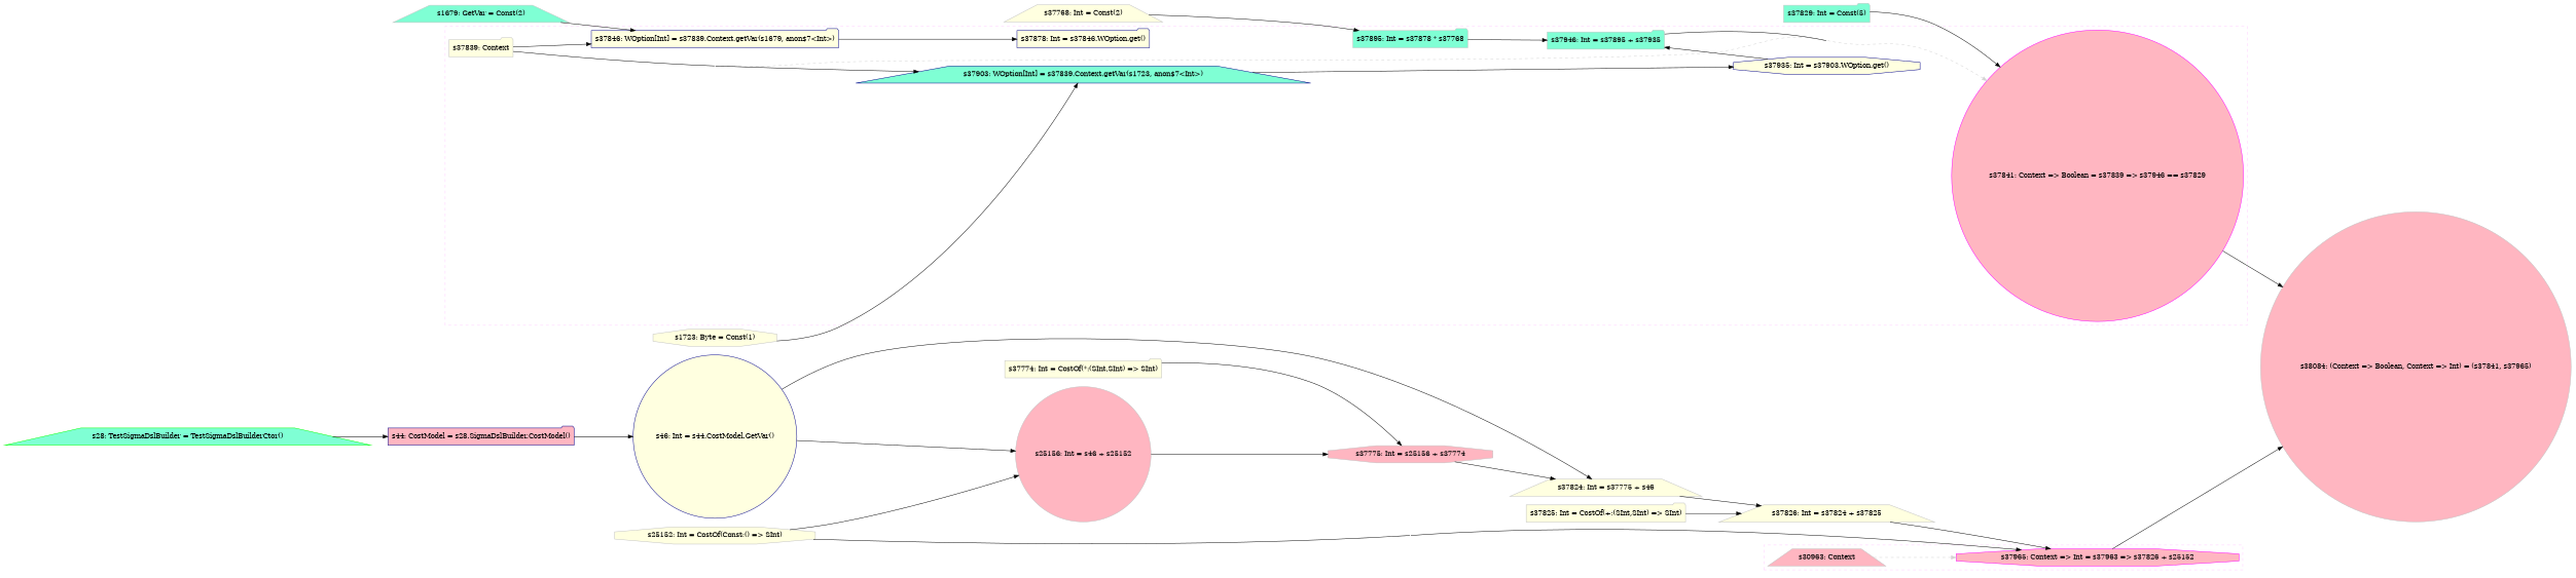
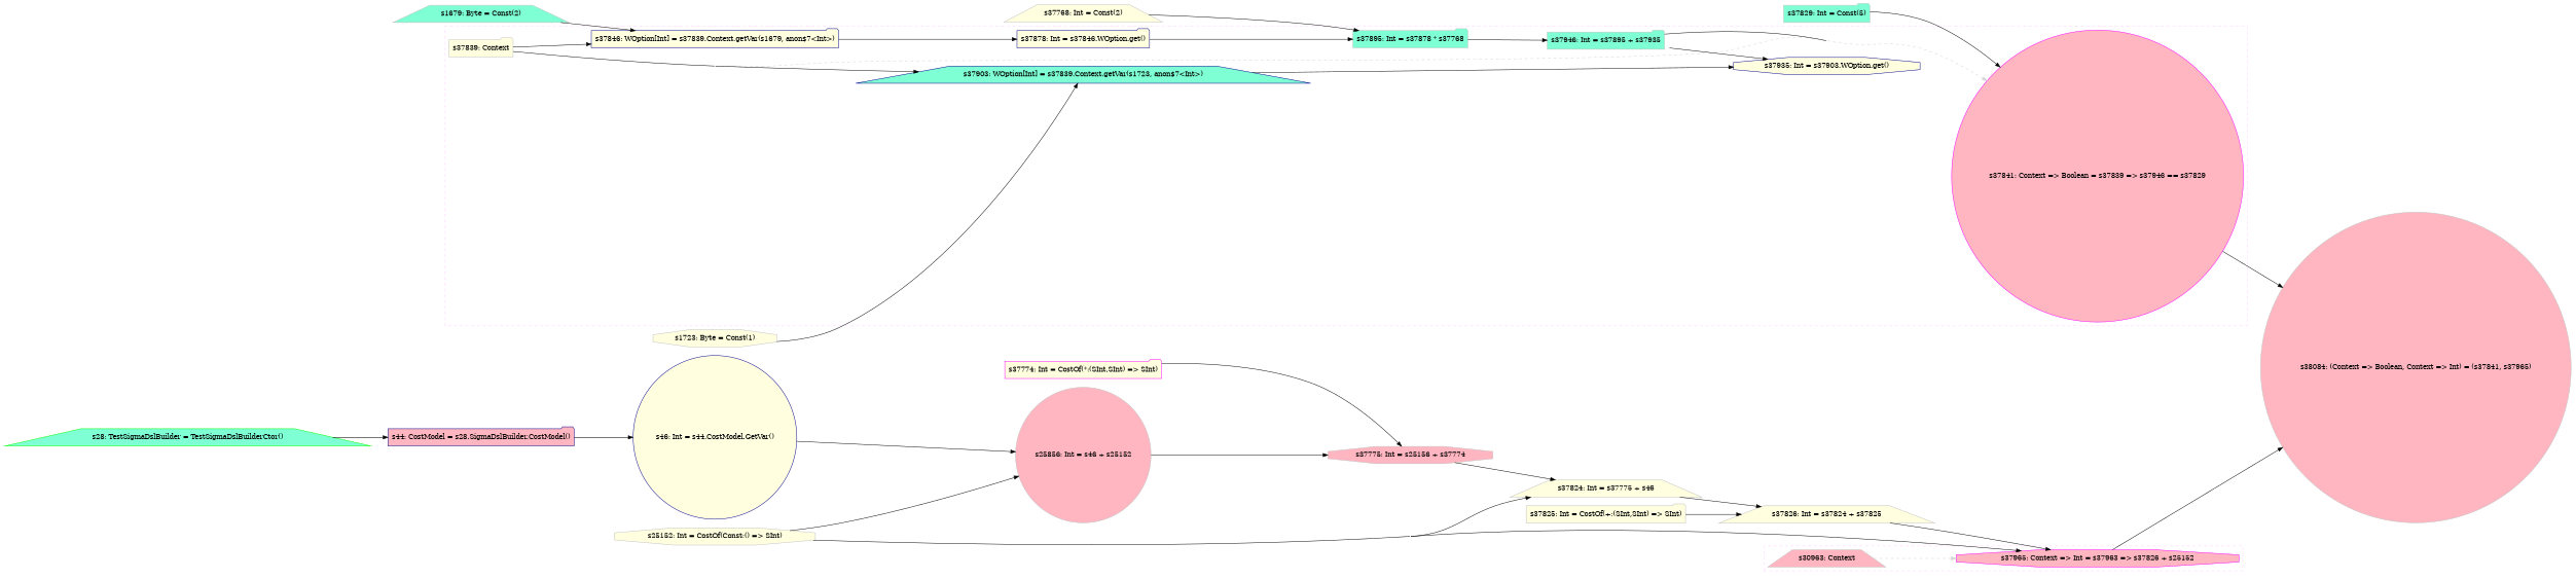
  digraph {
    concentrate=true
    rankdir=LR
    node [color=gray fillcolor=lightyellow shape=folder style=filled]
    edge [style=solid]
    n1 [label="s37839: Context"]
    n2 [color=magenta fillcolor=lightpink label="s37841: Context => Boolean = s37839 => s37946 == s37829" shape=circle]
    n3 [color=darkblue label="s37846: WOption[Int] = s37839.Context.getVar(s1679, anon$7<Int>)"]
    n4 [color=darkblue label="s37878: Int = s37846.WOption.get()"]
    n5 [fillcolor=aquamarine label="s37895: Int = s37878 * s37768"]
    n6 [color=darkblue fillcolor=aquamarine label="s37903: WOption[Int] = s37839.Context.getVar(s1723, anon$7<Int>)" shape=trapezium]
    n7 [color=darkblue label="s37935: Int = s37903.WOption.get()" shape=octagon]
    n8 [fillcolor=aquamarine label="s37946: Int = s37895 + s37935"]
    n9 [fillcolor=lightpink label="s30963: Context" shape=trapezium]
    n10 [color=magenta fillcolor=lightpink label="s37965: Context => Int = s37963 => s37826 + s25152" shape=octagon]
    n11 [fillcolor=lightpink label="s38084: (Context => Boolean, Context => Int) = (s37841, s37965)" shape=circle]
    n12 [fillcolor=aquamarine label="s37829: Int = Const(5)"]
    n13 [label="s1723: Byte = Const(1)" shape=octagon]
    n14 [label="s37768: Int = Const(2)" shape=trapezium]
-   n15 [fillcolor=aquamarine label="s1679: GetVar = Const(2)" shape=trapezium]
+   n15 [fillcolor=aquamarine label="s1679: Byte = Const(2)" shape=trapezium]
    n16 [color=green fillcolor=aquamarine label="s28: TestSigmaDslBuilder = TestSigmaDslBuilderCtor()" shape=trapezium]
    n17 [color=darkblue fillcolor=lightpink label="s44: CostModel = s28.SigmaDslBuilder.CostModel()"]
    n18 [color=darkblue label="s46: Int = s44.CostModel.GetVar()" shape=circle]
-   n19 [fillcolor=lightpink label="s25156: Int = s46 + s25152" shape=circle]
+   n19 [fillcolor=lightpink label="s25856: Int = s46 + s25152" shape=circle]
    n20 [label="s37824: Int = s37775 + s46" shape=trapezium]
    n21 [fillcolor=lightpink label="s37775: Int = s25156 + s37774" shape=octagon]
    n22 [label="s37826: Int = s37824 + s37825" shape=trapezium]
    n23 [label="s25152: Int = CostOf(Const:() => SInt)" shape=octagon]
-   n24 [label="s37774: Int = CostOf(*:(SInt,SInt) => SInt)"]
+   n24 [color=magenta label="s37774: Int = CostOf(*:(SInt,SInt) => SInt)"]
    n25 [label="s37825: Int = CostOf(+:(SInt,SInt) => SInt)"]
    subgraph cluster_1 {
      color="#FFCCFF"
      style=dashed
      n3
      n4
      n5
      n6
      n7
      n8
      subgraph sub_2 {
        color="#FFCCFF"
        rank=source
        style=dashed
        n1
      }
      subgraph sub_3 {
        color="#FFCCFF"
        rank=sink
        style=dashed
        n2
      }
    }
    subgraph cluster_4 {
      color="#FFCCFF"
      style=dashed
      subgraph sub_5 {
        color="#FFCCFF"
        rank=source
        style=dashed
        n9
      }
      subgraph sub_6 {
        color="#FFCCFF"
        rank=sink
        style=dashed
        n10
      }
    }
    n1 -> n2 [color=lightgray style=dashed weight=0]
    n1 -> n3
    n1 -> n6
    n2 -> n11
    n3 -> n4
+   n4 -> n5
    n5 -> n8
    n6 -> n7
-   n7 -> n8
+   n8 -> n7
    n8 -> n2
    n9 -> n10 [color=lightgray style=dashed weight=0]
    n10 -> n11
    n12 -> n2
    n13 -> n6
    n14 -> n5
    n15 -> n3
    n16 -> n17
    n17 -> n18
    n18 -> n19
-   n18 -> n20
+   n23 -> n20
    n19 -> n21
    n20 -> n22
    n21 -> n20
    n22 -> n10
    n23 -> n10
    n23 -> n19
    n24 -> n21
    n25 -> n22
  }
